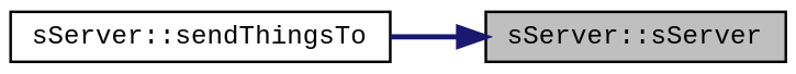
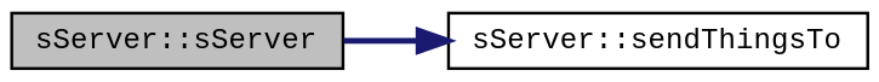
  digraph {
    rankdir=LR
    fontname="Liberation Mono"
    node [color=black fontname="Liberation Mono" fontsize=10 shape=record style=filled]
    n1 [fillcolor=grey75 fontcolor=black height=0.2 label="sServer::sServer" width=0.4]
    n2 [fillcolor=white height=0.2 label="sServer::sendThingsTo" width=0.4]
-   n2 -> n1 [color=midnightblue fontname="Liberation Mono" fontsize=10 labelfontname=Helvetica labelfontsize=10 style=bold]
+   n1 -> n2 [color=midnightblue fontname="Liberation Mono" fontsize=10 labelfontname=Helvetica labelfontsize=10 style=bold]
  }
